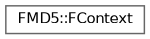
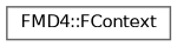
  digraph {
    rankdir=LR
-   n1 [color=grey40 fillcolor=white fontname=Helvetica fontsize=10 height=0.2 label="FMD5::FContext" shape=box style=filled width=0.4]
+   n1 [color=grey40 fillcolor=white fontname=Helvetica fontsize=10 height=0.2 label="FMD4::FContext" shape=box style=filled width=0.4]
  }
